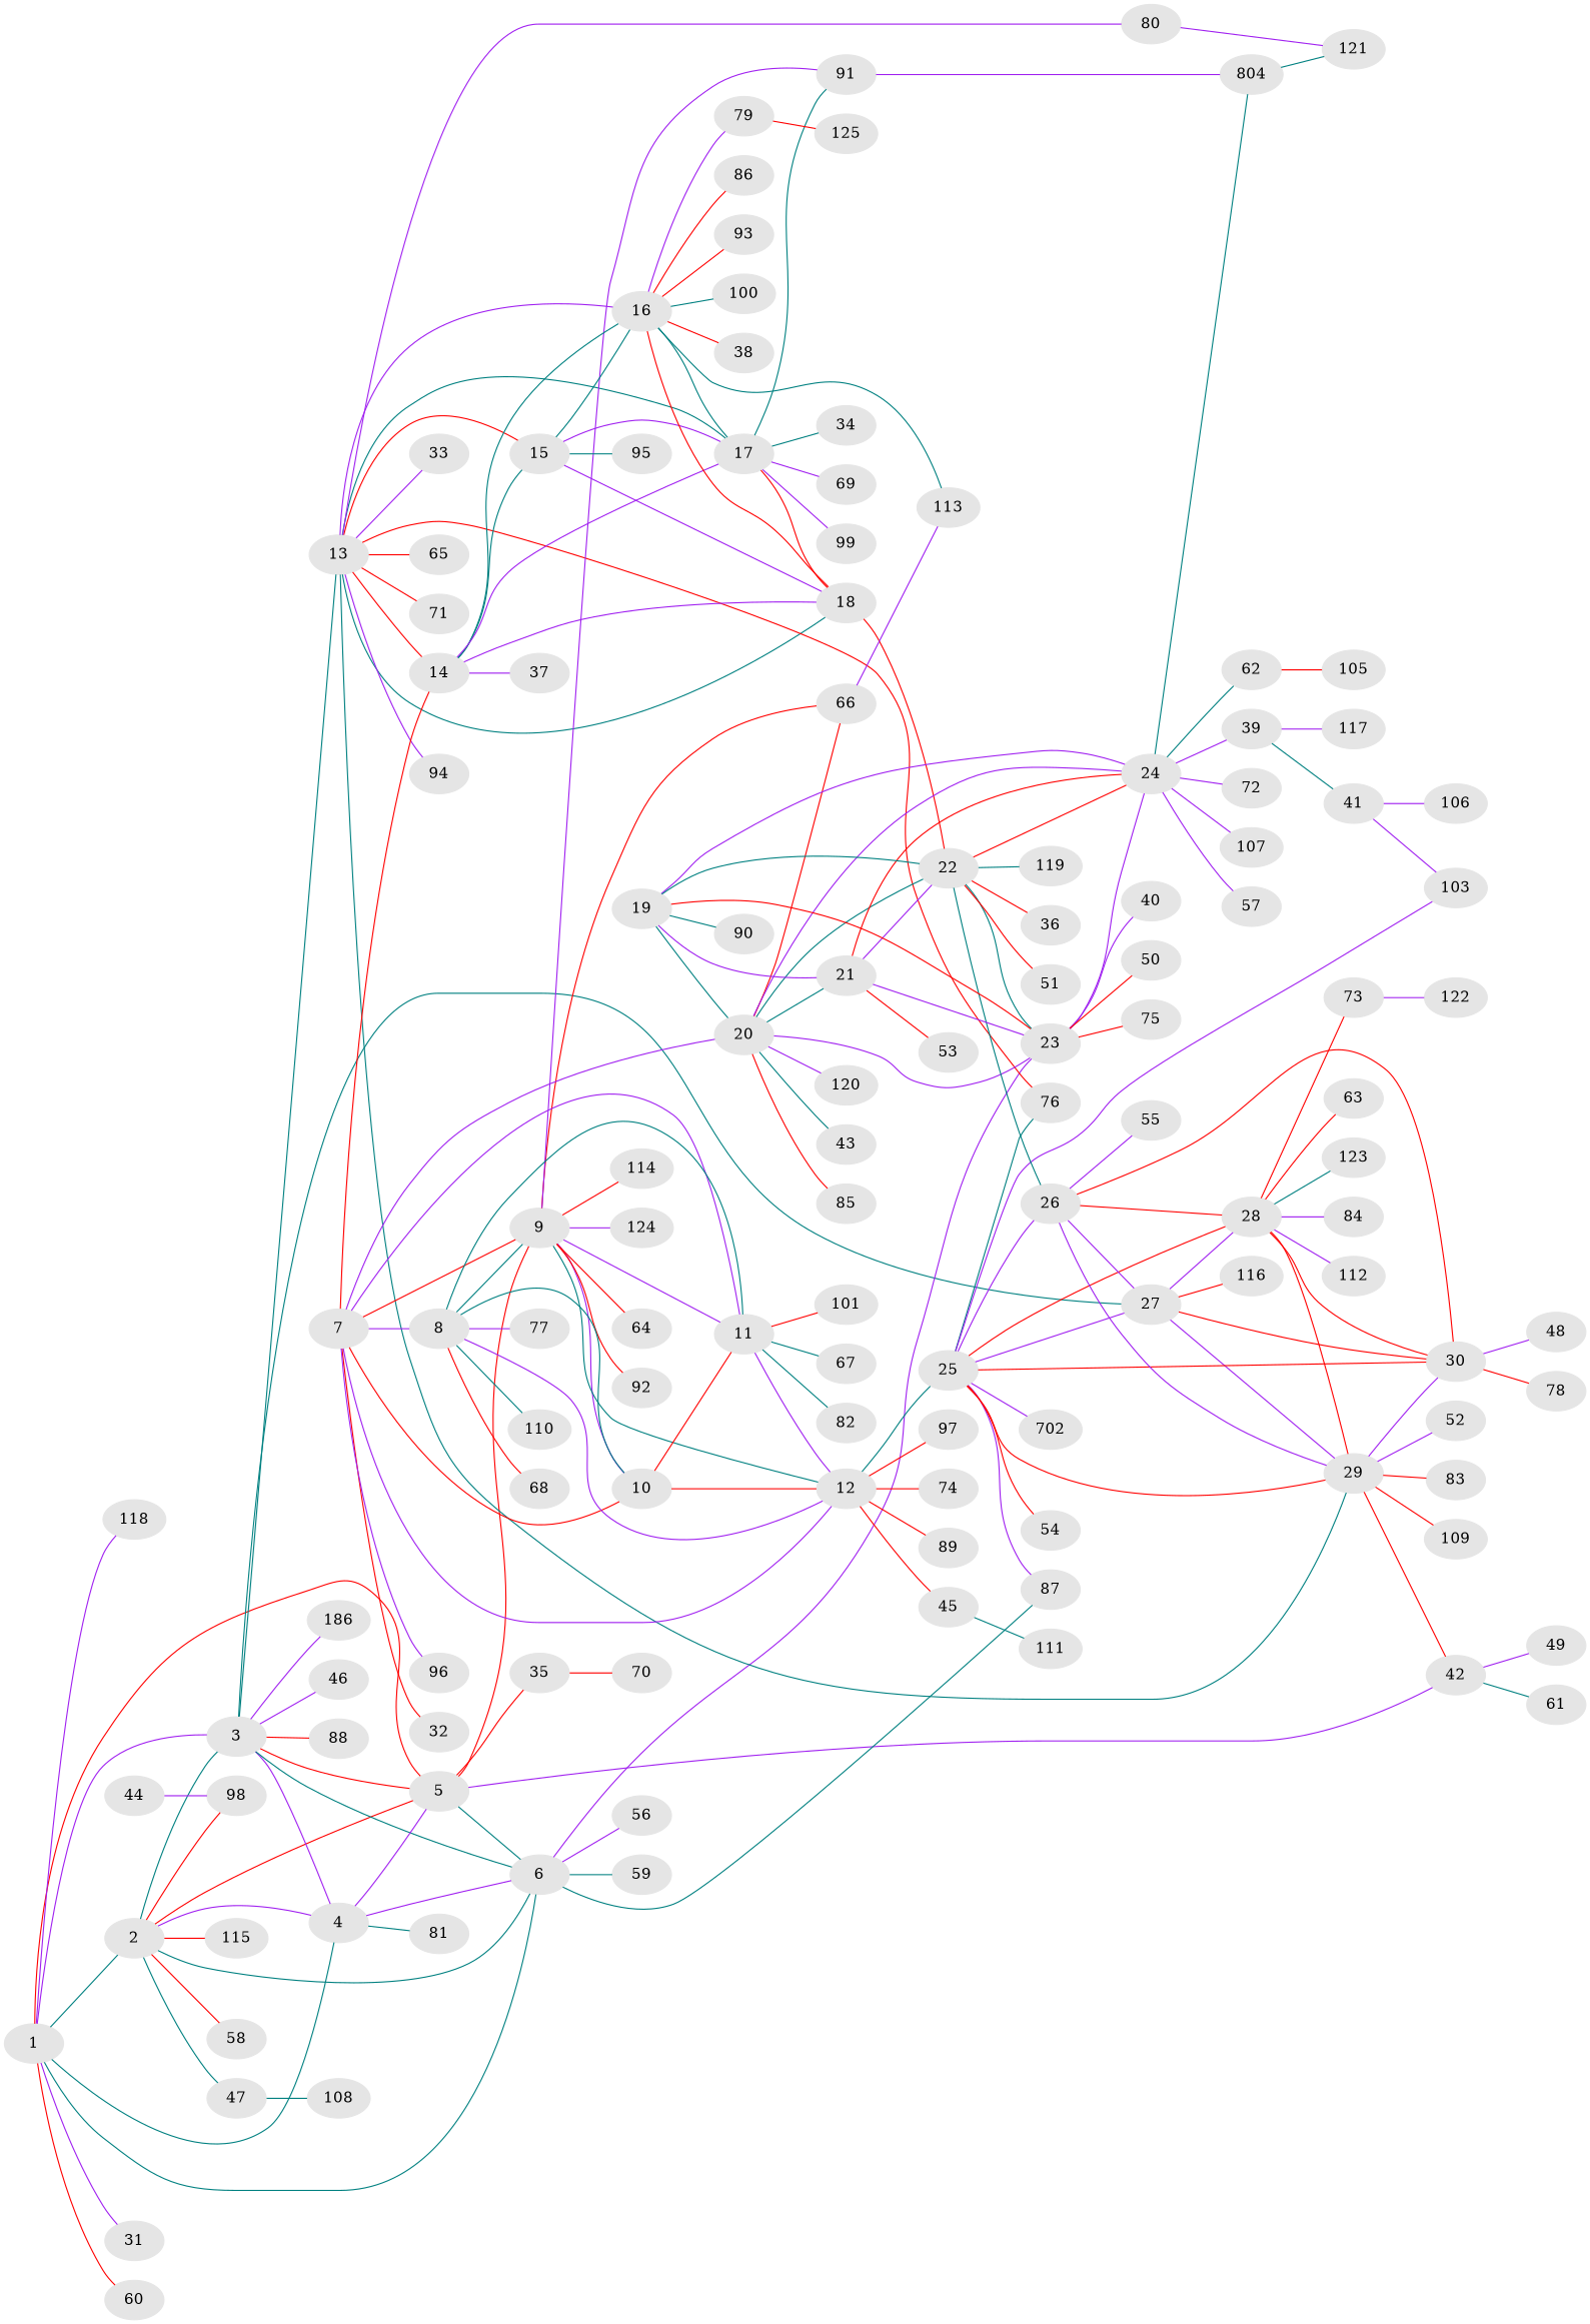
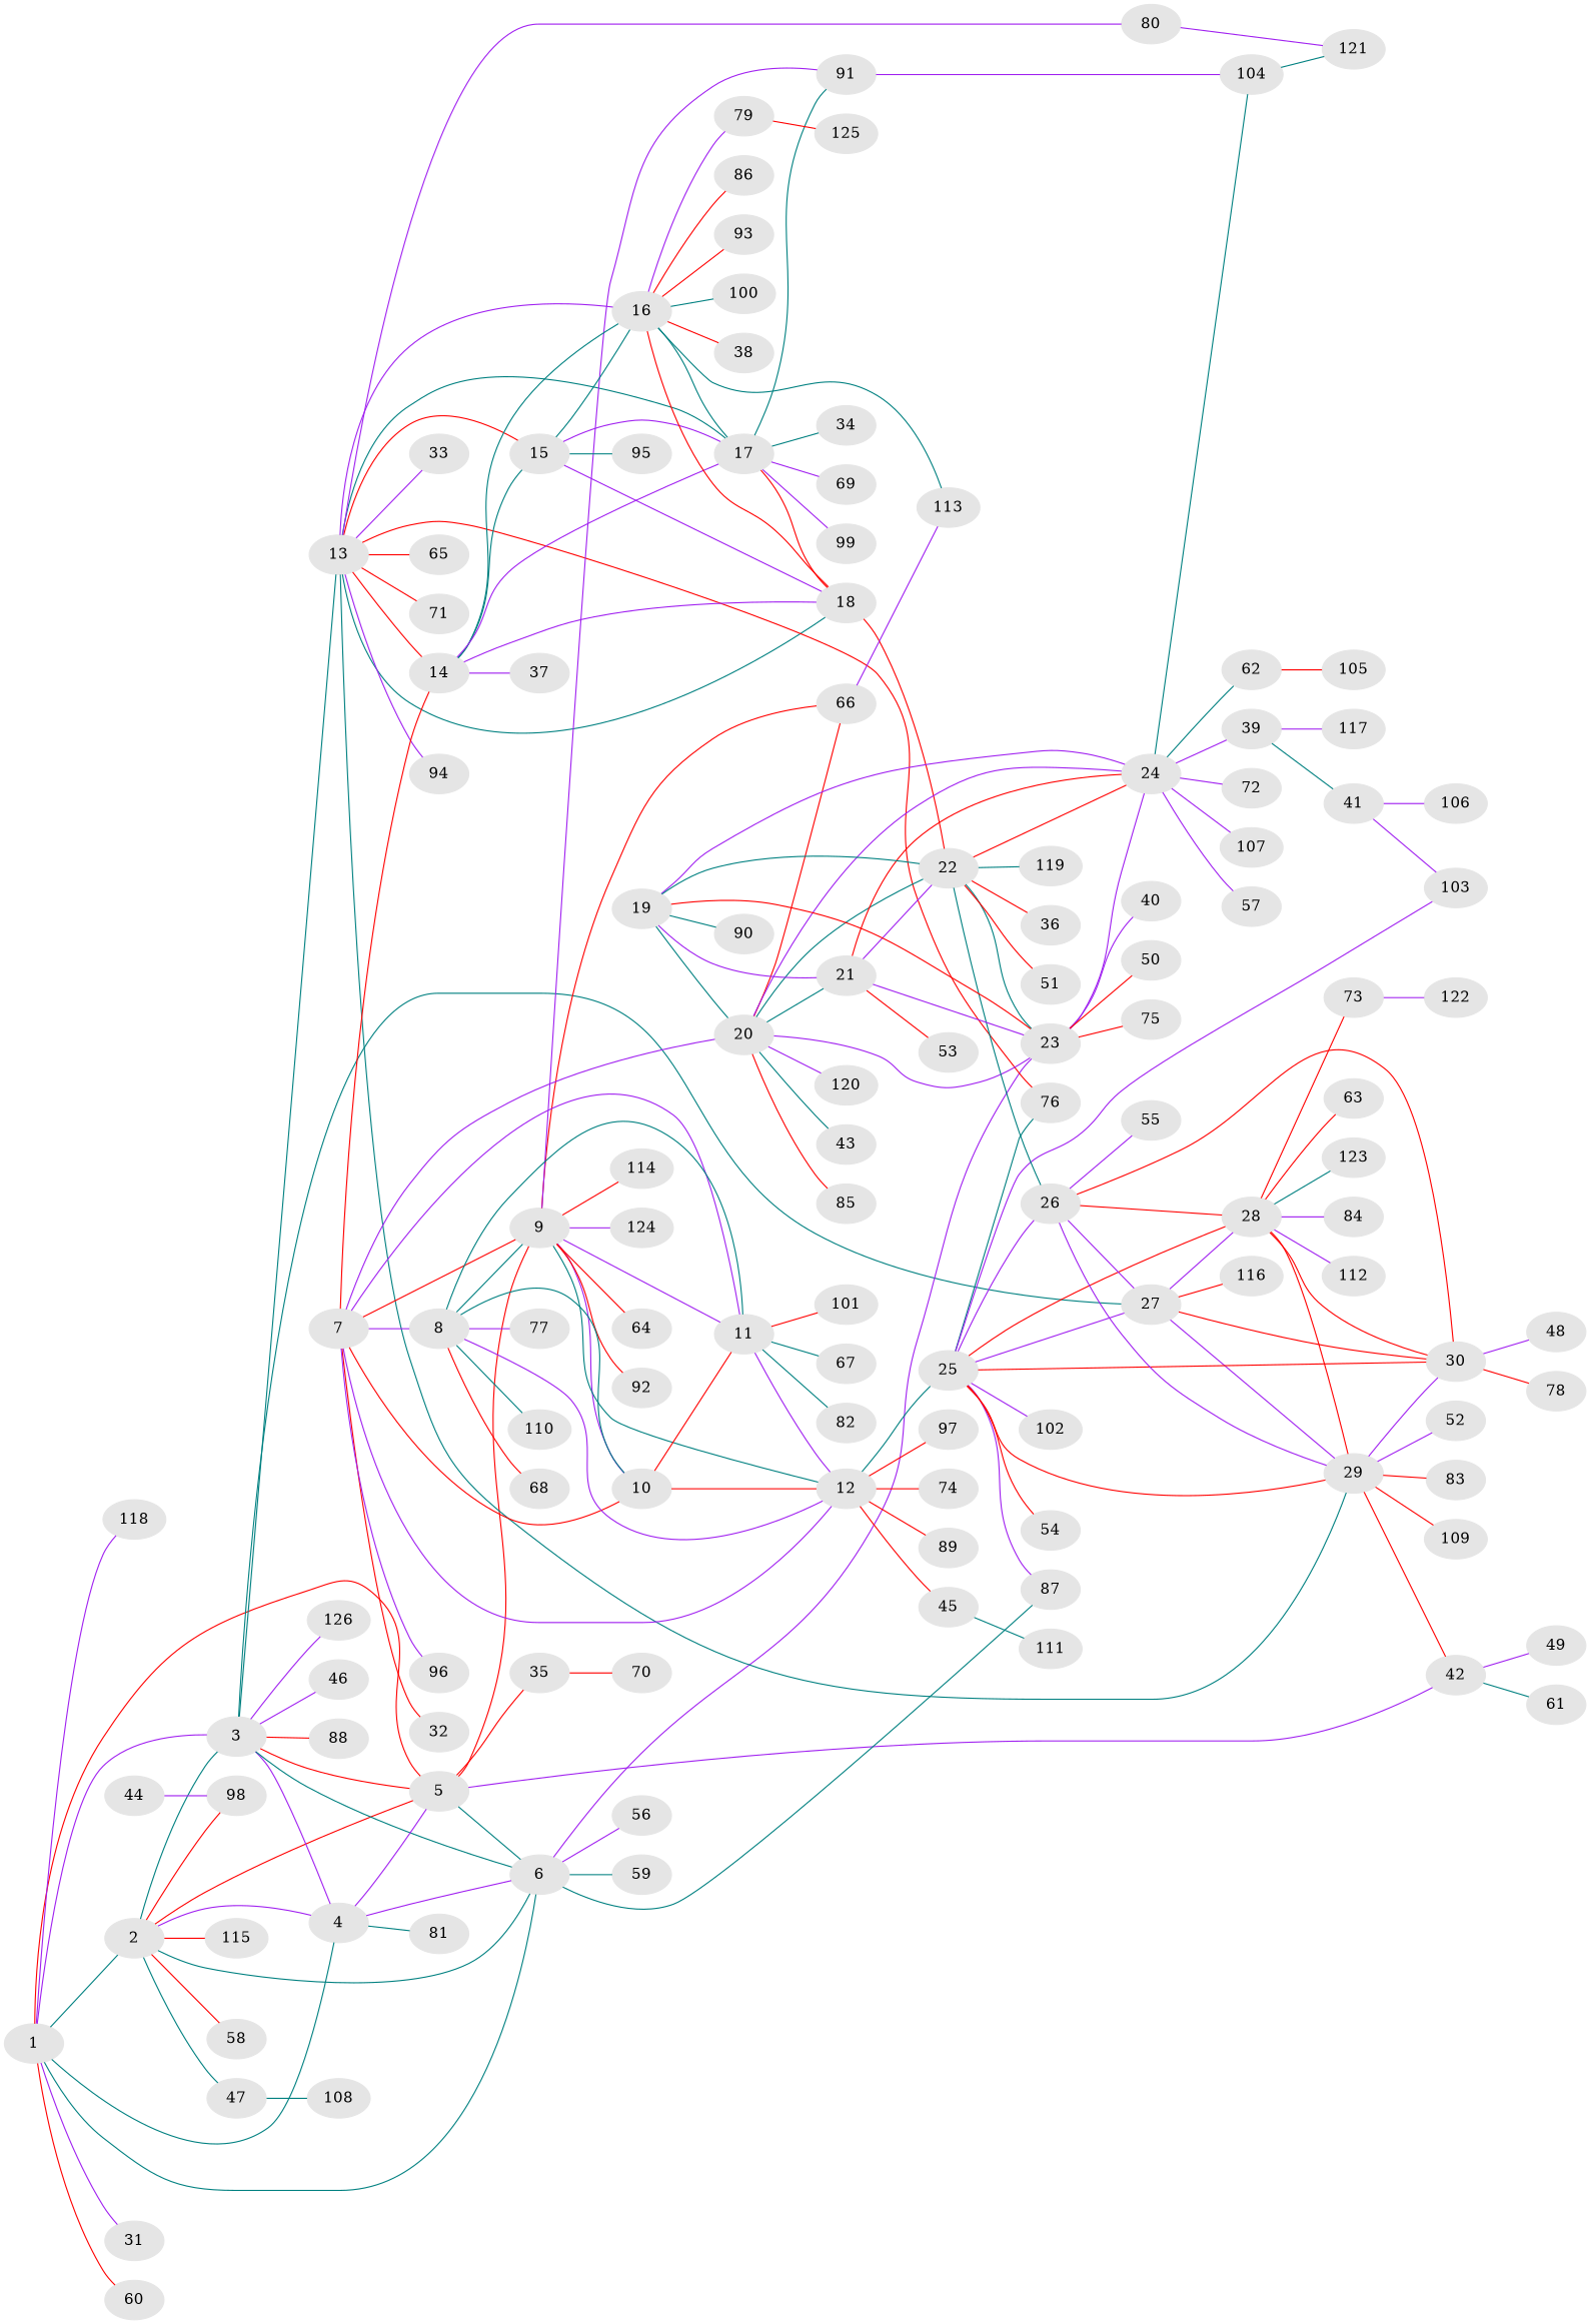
  graph {
    rankdir=LR
    node [color=gray90 style=filled]
    edge [color=purple]
    1
    2
    3
    4
    5
    6
    31
    60
    118
    47
    58
    115
    98
    13
    27
    46
    88
-   126 [label=186]
+   126
    81
    9
    35
    42
    23
    56
    59
    87
    44
    108
    14
    15
    16
    17
    18
    29
    33
    65
    71
    76
    80
    94
    28
    30
    116
    10
    11
    12
    64
    66
    91
    92
    114
    124
    70
    49
    61
    24
    40
    50
    75
    7
    8
    20
    32
    96
    68
    77
    110
    67
    82
    101
    25
    45
    74
    89
    97
    37
    22
    21
    43
    85
    120
    113
-   104 [label=804]
+   104
    26
    54
-   102 [label=702]
+   102
    103
    111
    95
    38
    79
    86
    93
    100
    34
    69
    99
    52
    83
    109
    121
    125
    36
    51
    119
    19
    90
    53
    39
    57
    62
    72
    107
    55
    41
    117
    105
    63
    73
    84
    112
    123
    48
    78
    122
    106
    1 -- 2 [color=teal]
    1 -- 3
    1 -- 4 [color=teal]
    1 -- 5 [color=red]
    1 -- 6 [color=teal]
    1 -- 31
    1 -- 60 [color=red]
    1 -- 118
    2 -- 3 [color=teal]
    2 -- 4
    2 -- 5 [color=red]
    2 -- 6 [color=teal]
    2 -- 47 [color=teal]
    2 -- 58 [color=red]
    2 -- 115 [color=red]
    2 -- 98 [color=red]
    3 -- 4
    3 -- 5 [color=red]
    3 -- 6 [color=teal]
    3 -- 13 [color=teal]
    3 -- 27 [color=teal]
    3 -- 46
    3 -- 88 [color=red]
    3 -- 126
    4 -- 5
    4 -- 6
    4 -- 81 [color=teal]
    5 -- 6 [color=teal]
    5 -- 9 [color=red]
    5 -- 35 [color=red]
    5 -- 42
    6 -- 23
    6 -- 56
    6 -- 59 [color=teal]
    6 -- 87 [color=teal]
    47 -- 108 [color=teal]
    13 -- 14 [color=red]
    13 -- 15 [color=red]
    13 -- 16
    13 -- 17 [color=teal]
    13 -- 18 [color=teal]
    13 -- 29 [color=teal]
    13 -- 33
    13 -- 65 [color=red]
    13 -- 71 [color=red]
    13 -- 76 [color=red]
    13 -- 80
    13 -- 94
    27 -- 29
    27 -- 28
    27 -- 30 [color=red]
    27 -- 116 [color=red]
    9 -- 10
    9 -- 11
    9 -- 12 [color=teal]
    9 -- 64 [color=red]
    9 -- 66 [color=red]
    9 -- 91
    9 -- 92 [color=red]
    9 -- 114 [color=red]
    9 -- 124
    35 -- 70 [color=red]
    42 -- 49
    42 -- 61 [color=teal]
    23 -- 24
    23 -- 40
    23 -- 50 [color=red]
    23 -- 75 [color=red]
    44 -- 98
    14 -- 15 [color=teal]
    14 -- 16 [color=teal]
    14 -- 17
    14 -- 18
    14 -- 37
    15 -- 16 [color=teal]
    15 -- 17
    15 -- 18
    15 -- 95 [color=teal]
    16 -- 17 [color=teal]
    16 -- 18 [color=red]
    16 -- 113 [color=teal]
    16 -- 38 [color=red]
    16 -- 79
    16 -- 86 [color=red]
    16 -- 93 [color=red]
    16 -- 100 [color=teal]
    17 -- 18 [color=red]
    17 -- 91 [color=teal]
    17 -- 34 [color=teal]
    17 -- 69
    17 -- 99
    18 -- 22 [color=red]
    29 -- 42 [color=red]
    29 -- 30
    29 -- 52
    29 -- 83 [color=red]
    29 -- 109 [color=red]
    80 -- 121
    28 -- 29 [color=red]
    28 -- 30 [color=red]
    28 -- 63 [color=red]
    28 -- 73 [color=red]
    28 -- 84
    28 -- 112
    28 -- 123 [color=teal]
    30 -- 48
    30 -- 78 [color=red]
    10 -- 11 [color=red]
    10 -- 12 [color=red]
    11 -- 12
    11 -- 67 [color=teal]
    11 -- 82 [color=teal]
    11 -- 101 [color=red]
    12 -- 25 [color=teal]
    12 -- 45 [color=red]
    12 -- 74 [color=red]
    12 -- 89 [color=red]
    12 -- 97 [color=red]
    66 -- 113
    91 -- 104
    24 -- 104 [color=teal]
    24 -- 39
    24 -- 57
    24 -- 62 [color=teal]
    24 -- 72
    24 -- 107
    7 -- 9 [color=red]
    7 -- 14 [color=red]
    7 -- 10 [color=red]
    7 -- 11
    7 -- 12
    7 -- 8
    7 -- 20
    7 -- 32 [color=red]
    7 -- 96
    8 -- 9 [color=teal]
    8 -- 10 [color=teal]
    8 -- 11 [color=teal]
    8 -- 12
    8 -- 68 [color=red]
    8 -- 77
    8 -- 110 [color=teal]
    20 -- 23
    20 -- 66 [color=red]
    20 -- 24
    20 -- 22 [color=teal]
    20 -- 21 [color=teal]
    20 -- 43 [color=teal]
    20 -- 85 [color=red]
    20 -- 120
    25 -- 27
    25 -- 87
    25 -- 29 [color=red]
    25 -- 76 [color=teal]
    25 -- 28 [color=red]
    25 -- 30 [color=red]
    25 -- 26
    25 -- 54 [color=red]
    25 -- 102
    25 -- 103
    45 -- 111 [color=teal]
    22 -- 23 [color=teal]
    22 -- 24 [color=red]
    22 -- 26 [color=teal]
    22 -- 36 [color=red]
    22 -- 51 [color=red]
    22 -- 119 [color=teal]
    21 -- 23
    21 -- 24 [color=red]
    21 -- 22
    21 -- 53 [color=red]
    104 -- 121 [color=teal]
    26 -- 27
    26 -- 29
    26 -- 28 [color=red]
    26 -- 30 [color=red]
    26 -- 55
    79 -- 125 [color=red]
    19 -- 23 [color=red]
    19 -- 24
    19 -- 20 [color=teal]
    19 -- 22 [color=teal]
    19 -- 21
    19 -- 90 [color=teal]
    39 -- 41 [color=teal]
    39 -- 117
    62 -- 105 [color=red]
    41 -- 103
    41 -- 106
    73 -- 122
  }
